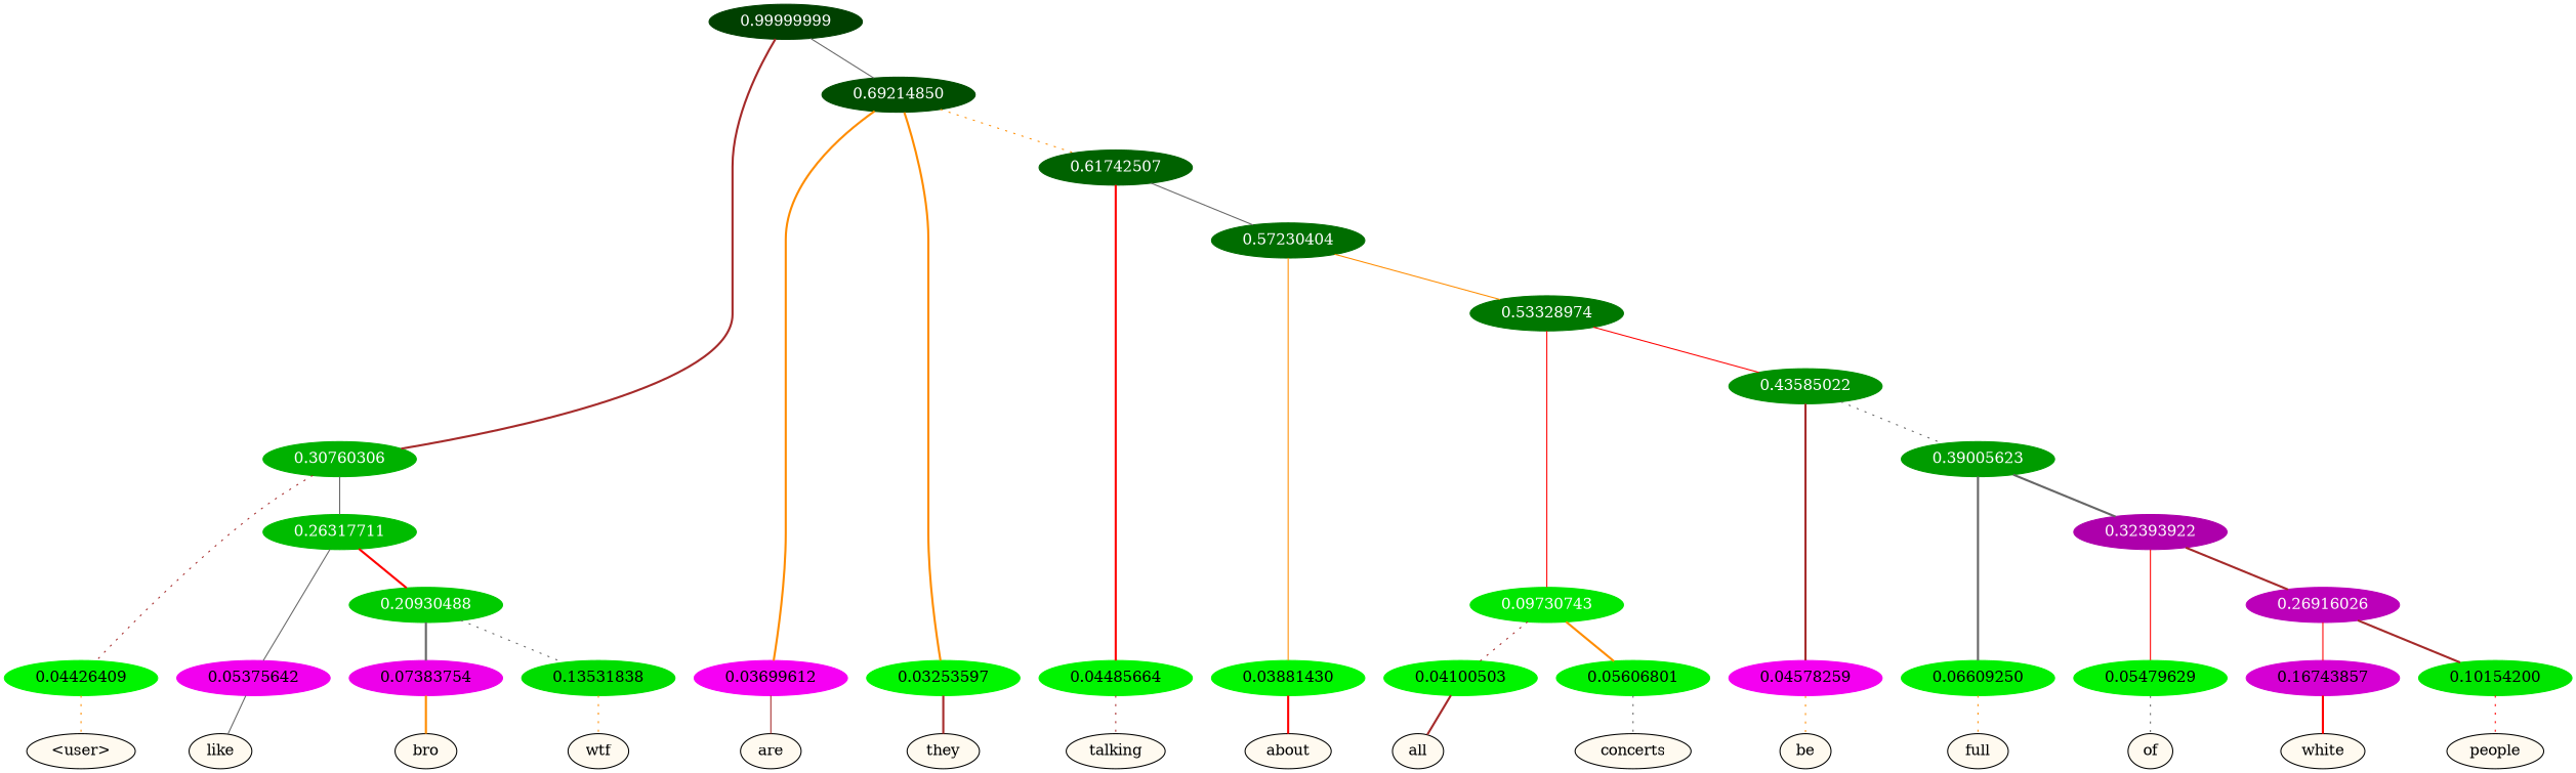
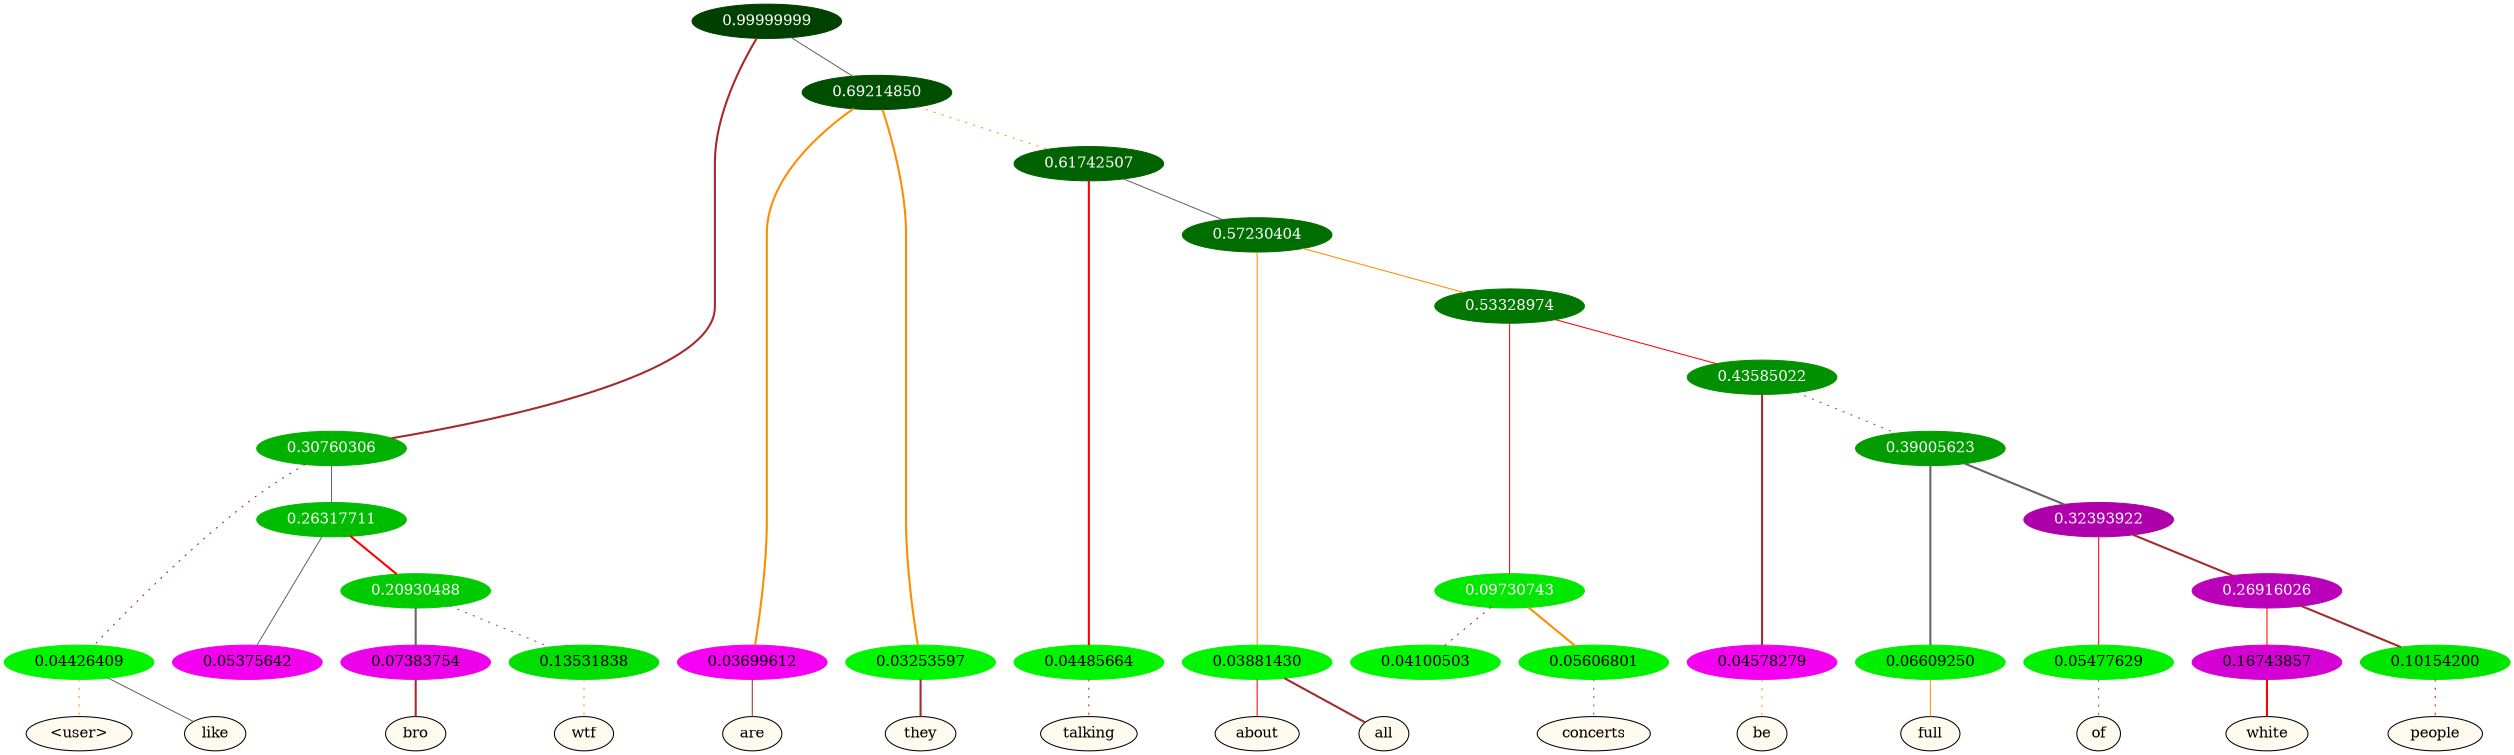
  graph {
    node [color=black format=png nodesep=0.001 ordering=out overlap_scaling=0.01 ranksep=0.001 style=filled]
    edge [color=gray40 style=bold]
    n1 [fillcolor=floralwhite height=0.15 label="\<user\>" style="filled,solid" width=0.15]
    n2 [fillcolor=floralwhite height=0.15 label=like style="filled,solid" width=0.15]
    n3 [fillcolor=floralwhite height=0.15 label=bro style="filled,solid" width=0.15]
    n4 [fillcolor=floralwhite height=0.15 label=wtf style="filled,solid" width=0.15]
    n5 [fillcolor=floralwhite height=0.15 label=are style="filled,solid" width=0.15]
    n6 [fillcolor=floralwhite height=0.15 label=they style="filled,solid" width=0.15]
    n7 [fillcolor=floralwhite height=0.15 label=talking style="filled,solid" width=0.15]
    n8 [fillcolor=floralwhite height=0.15 label=about style="filled,solid" width=0.15]
    n9 [fillcolor=floralwhite height=0.15 label=all style="filled,solid" width=0.15]
    n10 [fillcolor=floralwhite height=0.15 label=concerts style="filled,solid" width=0.15]
    n11 [fillcolor=floralwhite height=0.15 label=be style="filled,solid" width=0.15]
    n12 [fillcolor=floralwhite height=0.15 label=full style="filled,solid" width=0.15]
    n13 [fillcolor=floralwhite height=0.15 label=of style="filled,solid" width=0.15]
    n14 [fillcolor=floralwhite height=0.15 label=white style="filled,solid" width=0.15]
    n15 [fillcolor=floralwhite height=0.15 label=people style="filled,solid" width=0.15]
    n16 [color="0.334 1.000 0.956" fontcolor=black height=0.15 label=0.04426409 width=0.15]
    n17 [color="0.835 1.000 0.946" fontcolor=black height=0.15 label=0.05375642 width=0.15]
    n18 [color="0.835 1.000 0.926" fontcolor=black height=0.15 label=0.07383754 width=0.15]
    n19 [color="0.334 1.000 0.865" fontcolor=black height=0.15 label=0.13531838 width=0.15]
    n20 [color="0.835 1.000 0.963" fontcolor=black height=0.15 label=0.03699612 width=0.15]
    n21 [color="0.334 1.000 0.962" fontcolor=black height=0.15 label=0.03253597 width=0.15]
    n22 [color="0.334 1.000 0.955" fontcolor=black height=0.15 label=0.04485664 width=0.15]
    n23 [color="0.334 1.000 0.961" fontcolor=black height=0.15 label=0.03881430 width=0.15]
    n24 [color="0.334 1.000 0.959" fontcolor=black height=0.15 label=0.04100503 width=0.15]
    n25 [color="0.334 1.000 0.944" fontcolor=black height=0.15 label=0.05606801 width=0.15]
-   n26 [color="0.835 1.000 0.954" fontcolor=black height=0.15 label=0.04578259 width=0.15]
+   n26 [color="0.835 1.000 0.954" fontcolor=black height=0.15 label=0.04578279 width=0.15]
    n27 [color="0.334 1.000 0.934" fontcolor=black height=0.15 label=0.06609250 width=0.15]
-   n28 [color="0.334 1.000 0.945" fontcolor=black height=0.15 label=0.05479629 width=0.15]
+   n28 [color="0.334 1.000 0.945" fontcolor=black height=0.15 label=0.05477629 width=0.15]
    n29 [color="0.835 1.000 0.833" fontcolor=black height=0.15 label=0.16743857 width=0.15]
    n30 [color="0.334 1.000 0.898" fontcolor=black height=0.15 label=0.10154200 width=0.15]
    n31 [color="0.334 1.000 0.250" fontcolor=grey99 height=0.15 label=0.99999999 width=0.15]
    n32 [color="0.334 1.000 0.692" fontcolor=grey99 height=0.15 label=0.30760306 width=0.15]
    n33 [color="0.334 1.000 0.308" fontcolor=grey99 height=0.15 label=0.69214850 width=0.15]
    n34 [color="0.334 1.000 0.737" fontcolor=grey99 height=0.15 label=0.26317711 width=0.15]
    n35 [color="0.334 1.000 0.383" fontcolor=grey99 height=0.15 label=0.61742507 width=0.15]
    n36 [color="0.334 1.000 0.791" fontcolor=grey99 height=0.15 label=0.20930488 width=0.15]
    n37 [color="0.334 1.000 0.428" fontcolor=grey99 height=0.15 label=0.57230404 width=0.15]
    n38 [color="0.334 1.000 0.467" fontcolor=grey99 height=0.15 label=0.53328974 width=0.15]
    n39 [color="0.334 1.000 0.903" fontcolor=grey99 height=0.15 label=0.09730743 width=0.15]
    n40 [color="0.334 1.000 0.564" fontcolor=grey99 height=0.15 label=0.43585022 width=0.15]
    n41 [color="0.334 1.000 0.610" fontcolor=grey99 height=0.15 label=0.39005623 width=0.15]
    n42 [color="0.835 1.000 0.676" fontcolor=grey99 height=0.15 label=0.32393922 width=0.15]
    n43 [color="0.835 1.000 0.731" fontcolor=grey99 height=0.15 label=0.26916026 width=0.15]
    subgraph sub_1 {
      rank=same
      n1
      n2
      n3
      n4
      n5
      n6
      n7
      n8
      n9
      n10
      n11
      n12
      n13
      n14
      n15
    }
    subgraph sub_2 {
      rank=same
      n16
      n17
      n18
      n19
      n20
      n21
      n22
      n23
      n24
      n25
      n26
      n27
      n28
      n29
      n30
    }
    n16 -- n1 [color=darkorange style=dotted]
-   n17 -- n2 [style=solid]
-   n18 -- n3 [color=darkorange]
+   n16 -- n2 [style=solid]
+   n18 -- n3 [color=brown]
    n19 -- n4 [color=darkorange style=dotted]
    n20 -- n5 [color=brown style=solid]
    n21 -- n6 [color=brown]
    n22 -- n7 [color=brown style=dotted]
-   n23 -- n8 [color=red]
-   n24 -- n9 [color=brown]
+   n23 -- n8 [color=red style=solid]
+   n23 -- n9 [color=brown]
    n25 -- n10 [style=dotted]
    n26 -- n11 [color=darkorange style=dotted]
-   n27 -- n12 [color=darkorange style=dotted]
+   n27 -- n12 [color=darkorange style=solid]
    n28 -- n13 [style=dotted]
    n29 -- n14 [color=red]
    n30 -- n15 [color=red style=dotted]
    n31 -- n32 [color=brown]
    n31 -- n33 [style=solid]
    n32 -- n16 [color=brown style=dotted]
    n32 -- n34 [style=solid]
    n33 -- n20 [color=darkorange]
    n33 -- n21 [color=darkorange]
    n33 -- n35 [color=darkorange style=dotted]
    n34 -- n17 [style=solid]
    n34 -- n36 [color=red]
    n35 -- n22 [color=red]
    n35 -- n37 [style=solid]
    n36 -- n18
    n36 -- n19 [style=dotted]
    n37 -- n23 [color=darkorange style=solid]
    n37 -- n38 [color=darkorange style=solid]
    n38 -- n39 [color=red style=solid]
    n38 -- n40 [color=red style=solid]
    n39 -- n24 [color=brown style=dotted]
    n39 -- n25 [color=darkorange]
    n40 -- n26 [color=brown]
    n40 -- n41 [style=dotted]
    n41 -- n27
    n41 -- n42
    n42 -- n28 [color=red style=solid]
    n42 -- n43 [color=brown]
    n43 -- n29 [color=red style=solid]
    n43 -- n30 [color=brown]
  }
